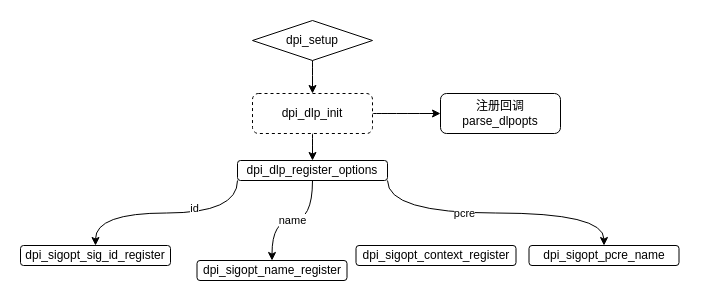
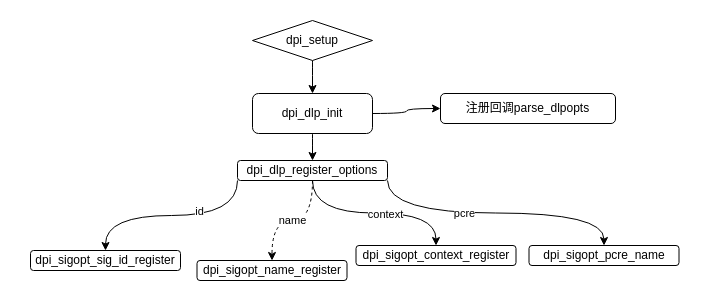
  <mxCell id="0" />
  <mxCell id="1" parent="0" />
  <mxCell id="2" style="edgeStyle=orthogonalEdgeStyle;curved=1;rounded=0;orthogonalLoop=1;jettySize=auto;html=1;exitX=0.5;exitY=1;exitDx=0;exitDy=0;entryX=0.5;entryY=0;entryDx=0;entryDy=0;" edge="1" parent="1" source="3" target="6"><mxGeometry relative="1" as="geometry" /></mxCell>
  <mxCell id="3" value="dpi_setup" style="rhombus;whiteSpace=wrap;html=1;fontSize=12;glass=0;strokeWidth=1;shadow=0;" parent="1" vertex="1"><mxGeometry x="252" y="20" width="120" height="40" as="geometry" /></mxCell>
  <mxCell id="4" value="" style="edgeStyle=orthogonalEdgeStyle;curved=1;rounded=0;orthogonalLoop=1;jettySize=auto;html=1;" edge="1" parent="1" source="6" target="19"><mxGeometry relative="1" as="geometry" /></mxCell>
  <mxCell id="5" style="edgeStyle=orthogonalEdgeStyle;curved=1;rounded=0;orthogonalLoop=1;jettySize=auto;html=1;exitX=0.5;exitY=1;exitDx=0;exitDy=0;entryX=0.5;entryY=0;entryDx=0;entryDy=0;" edge="1" parent="1" source="6" target="14"><mxGeometry relative="1" as="geometry" /></mxCell>
- <mxCell id="6" value="dpi_dlp_init" style="rounded=1;whiteSpace=wrap;html=1;fontSize=12;glass=0;strokeWidth=1;shadow=0;dashed=1;" vertex="1" parent="1"><mxGeometry x="252" y="93" width="120" height="40" as="geometry" /></mxCell>
+ <mxCell id="6" value="dpi_dlp_init" style="rounded=1;whiteSpace=wrap;html=1;fontSize=12;glass=0;strokeWidth=1;shadow=0;" vertex="1" parent="1"><mxGeometry x="252" y="93" width="120" height="40" as="geometry" /></mxCell>
  <mxCell id="7" style="edgeStyle=orthogonalEdgeStyle;rounded=0;orthogonalLoop=1;jettySize=auto;html=1;exitX=0;exitY=1;exitDx=0;exitDy=0;entryX=0.5;entryY=0;entryDx=0;entryDy=0;curved=1;" edge="1" parent="1" source="14" target="15"><mxGeometry relative="1" as="geometry" /></mxCell>
  <mxCell id="8" value="id" style="edgeLabel;html=1;align=center;verticalAlign=middle;resizable=0;points=[];" vertex="1" connectable="0" parent="7"><mxGeometry x="-0.264" y="-5" relative="1" as="geometry"><mxPoint as="offset" /></mxGeometry></mxCell>
- <mxCell id="9" value="name" style="edgeStyle=orthogonalEdgeStyle;curved=1;rounded=0;orthogonalLoop=1;jettySize=auto;html=1;exitX=0.5;exitY=1;exitDx=0;exitDy=0;" edge="1" parent="1" source="14" target="16"><mxGeometry relative="1" as="geometry" /></mxCell>
+ <mxCell id="9" value="name" style="edgeStyle=orthogonalEdgeStyle;curved=1;rounded=0;orthogonalLoop=1;jettySize=auto;html=1;exitX=0.5;exitY=1;exitDx=0;exitDy=0;dashed=1;" edge="1" parent="1" source="14" target="16"><mxGeometry relative="1" as="geometry" /></mxCell>
+ <mxCell id="10" style="edgeStyle=orthogonalEdgeStyle;curved=1;rounded=0;orthogonalLoop=1;jettySize=auto;html=1;exitX=0.5;exitY=1;exitDx=0;exitDy=0;entryX=0.5;entryY=0;entryDx=0;entryDy=0;" edge="1" parent="1" source="14" target="17"><mxGeometry relative="1" as="geometry" /></mxCell>
+ <mxCell id="11" value="context" style="edgeLabel;html=1;align=center;verticalAlign=middle;resizable=0;points=[];" vertex="1" connectable="0" parent="10"><mxGeometry x="0.112" y="-1" relative="1" as="geometry"><mxPoint as="offset" /></mxGeometry></mxCell>
  <mxCell id="12" style="edgeStyle=orthogonalEdgeStyle;curved=1;rounded=0;orthogonalLoop=1;jettySize=auto;html=1;exitX=1;exitY=1;exitDx=0;exitDy=0;entryX=0.5;entryY=0;entryDx=0;entryDy=0;" edge="1" parent="1" source="14" target="18"><mxGeometry relative="1" as="geometry" /></mxCell>
  <mxCell id="13" value="pcre" style="edgeLabel;html=1;align=center;verticalAlign=middle;resizable=0;points=[];" vertex="1" connectable="0" parent="12"><mxGeometry x="-0.227" relative="1" as="geometry"><mxPoint as="offset" /></mxGeometry></mxCell>
  <mxCell id="14" value="dpi_dlp_register_options" style="rounded=1;whiteSpace=wrap;html=1;fontSize=12;glass=0;strokeWidth=1;shadow=0;" vertex="1" parent="1"><mxGeometry x="237" y="160" width="150" height="20" as="geometry" /></mxCell>
- <mxCell id="15" value="dpi_sigopt_sig_id_register" style="rounded=1;whiteSpace=wrap;html=1;fontSize=12;glass=0;strokeWidth=1;shadow=0;" vertex="1" parent="1"><mxGeometry x="20" y="245" width="150" height="20" as="geometry" /></mxCell>
+ <mxCell id="15" value="dpi_sigopt_sig_id_register" style="rounded=1;whiteSpace=wrap;html=1;fontSize=12;glass=0;strokeWidth=1;shadow=0;" vertex="1" parent="1"><mxGeometry x="30" y="250" width="150" height="20" as="geometry" /></mxCell>
  <mxCell id="16" value="dpi_sigopt_name_register" style="rounded=1;whiteSpace=wrap;html=1;fontSize=12;glass=0;strokeWidth=1;shadow=0;" vertex="1" parent="1"><mxGeometry x="196.5" y="260" width="150" height="20" as="geometry" /></mxCell>
  <mxCell id="17" value="dpi_sigopt_context_register" style="rounded=1;whiteSpace=wrap;html=1;fontSize=12;glass=0;strokeWidth=1;shadow=0;" vertex="1" parent="1"><mxGeometry x="355.5" y="245" width="160" height="20" as="geometry" /></mxCell>
  <mxCell id="18" value="dpi_sigopt_pcre_name" style="rounded=1;whiteSpace=wrap;html=1;fontSize=12;glass=0;strokeWidth=1;shadow=0;" vertex="1" parent="1"><mxGeometry x="528.5" y="245" width="150" height="20" as="geometry" /></mxCell>
- <mxCell id="19" value="注册回调parse_dlpopts" style="rounded=1;whiteSpace=wrap;html=1;fontSize=12;glass=0;strokeWidth=1;shadow=0;" vertex="1" parent="1"><mxGeometry x="440" y="93" width="120" height="40" as="geometry" /></mxCell>
+ <mxCell id="19" value="注册回调parse_dlpopts" style="rounded=1;whiteSpace=wrap;html=1;fontSize=12;glass=0;strokeWidth=1;shadow=0;" vertex="1" parent="1"><mxGeometry x="440" y="93" width="175" height="30" as="geometry" /></mxCell>
